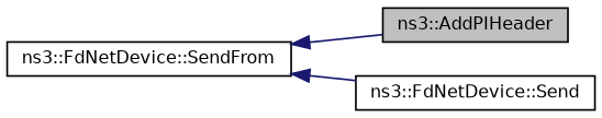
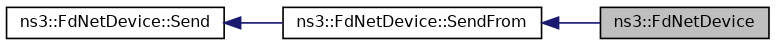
  digraph {
    rankdir=LR
    node [color=black fillcolor=white fontname=Helvetica fontsize=10 shape=record style=filled]
    edge [color=midnightblue dir=back fontname=Helvetica fontsize=10 labelfontname=Helvetica labelfontsize=10 style=solid]
-   n1 [fillcolor=grey75 fontcolor=black height=0.2 label="ns3::AddPIHeader" width=0.4]
+   n1 [fillcolor=grey75 fontcolor=black height=0.2 label="ns3::FdNetDevice" width=0.4]
    n2 [height=0.2 label="ns3::FdNetDevice::SendFrom" width=0.4]
    n3 [height=0.2 label="ns3::FdNetDevice::Send" width=0.4]
    n2 -> n1
-   n2 -> n3
+   n3 -> n2
  }
